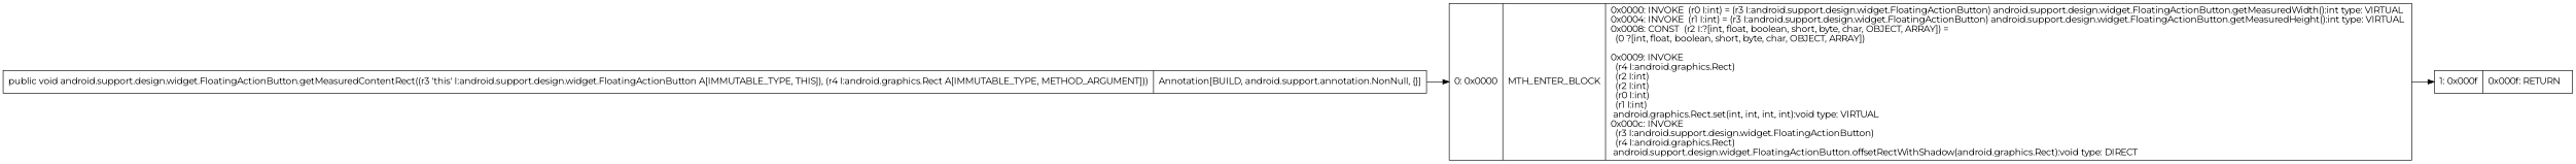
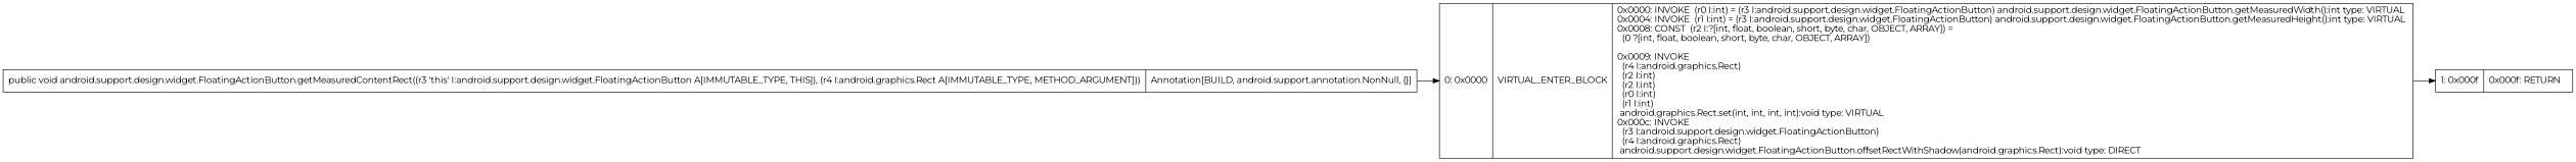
  digraph {
    rankdir=LR
    fontname=Montserrat
    node [shape=record fontname=Montserrat]
    edge [fontname=Montserrat]
-   n1 [label="{0\:\ 0x0000|MTH_ENTER_BLOCK\l|0x0000: INVOKE  (r0 I:int) = (r3 I:android.support.design.widget.FloatingActionButton) android.support.design.widget.FloatingActionButton.getMeasuredWidth():int type: VIRTUAL \l0x0004: INVOKE  (r1 I:int) = (r3 I:android.support.design.widget.FloatingActionButton) android.support.design.widget.FloatingActionButton.getMeasuredHeight():int type: VIRTUAL \l0x0008: CONST  (r2 I:?[int, float, boolean, short, byte, char, OBJECT, ARRAY]) = \l  (0 ?[int, float, boolean, short, byte, char, OBJECT, ARRAY])\l \l0x0009: INVOKE  \l  (r4 I:android.graphics.Rect)\l  (r2 I:int)\l  (r2 I:int)\l  (r0 I:int)\l  (r1 I:int)\l android.graphics.Rect.set(int, int, int, int):void type: VIRTUAL \l0x000c: INVOKE  \l  (r3 I:android.support.design.widget.FloatingActionButton)\l  (r4 I:android.graphics.Rect)\l android.support.design.widget.FloatingActionButton.offsetRectWithShadow(android.graphics.Rect):void type: DIRECT \l}"]
+   n1 [label="{0\:\ 0x0000|VIRTUAL_ENTER_BLOCK\l|0x0000: INVOKE  (r0 I:int) = (r3 I:android.support.design.widget.FloatingActionButton) android.support.design.widget.FloatingActionButton.getMeasuredWidth():int type: VIRTUAL \l0x0004: INVOKE  (r1 I:int) = (r3 I:android.support.design.widget.FloatingActionButton) android.support.design.widget.FloatingActionButton.getMeasuredHeight():int type: VIRTUAL \l0x0008: CONST  (r2 I:?[int, float, boolean, short, byte, char, OBJECT, ARRAY]) = \l  (0 ?[int, float, boolean, short, byte, char, OBJECT, ARRAY])\l \l0x0009: INVOKE  \l  (r4 I:android.graphics.Rect)\l  (r2 I:int)\l  (r2 I:int)\l  (r0 I:int)\l  (r1 I:int)\l android.graphics.Rect.set(int, int, int, int):void type: VIRTUAL \l0x000c: INVOKE  \l  (r3 I:android.support.design.widget.FloatingActionButton)\l  (r4 I:android.graphics.Rect)\l android.support.design.widget.FloatingActionButton.offsetRectWithShadow(android.graphics.Rect):void type: DIRECT \l}"]
    n2 [label="{1\:\ 0x000f|0x000f: RETURN   \l}"]
    n3 [label="{public void android.support.design.widget.FloatingActionButton.getMeasuredContentRect((r3 'this' I:android.support.design.widget.FloatingActionButton A[IMMUTABLE_TYPE, THIS]), (r4 I:android.graphics.Rect A[IMMUTABLE_TYPE, METHOD_ARGUMENT]))  | Annotation[BUILD, android.support.annotation.NonNull, \{\}]\l}"]
    n1 -> n2
    n3 -> n1
  }
